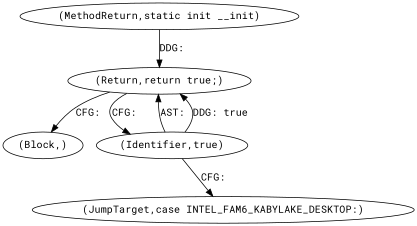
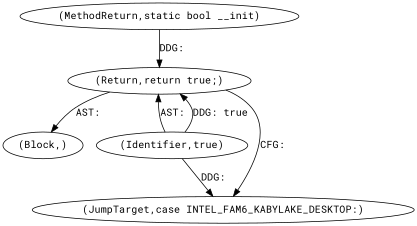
  digraph {
    fontname="Roboto Mono"
    node [fontname="Roboto Mono"]
    edge [fontname="Roboto Mono"]
    n1 [label="(Return,return true;)"]
    n2 [label="(Identifier,true)"]
    n3 [label="(Block,)"]
    n4 [label="(JumpTarget,case INTEL_FAM6_KABYLAKE_DESKTOP:)"]
-   n5 [label="(MethodReturn,static init __init)"]
-   n1 -> n2 [label="CFG: "]
-   n1 -> n3 [label="CFG: "]
+   n5 [label="(MethodReturn,static bool __init)"]
+   n1 -> n4 [label="CFG: "]
+   n1 -> n3 [label="AST: "]
    n2 -> n1 [label="AST: "]
    n2 -> n1 [label="DDG: true"]
-   n2 -> n4 [label="CFG: "]
+   n2 -> n4 [label="DDG: "]
    n5 -> n1 [label="DDG: "]
  }
